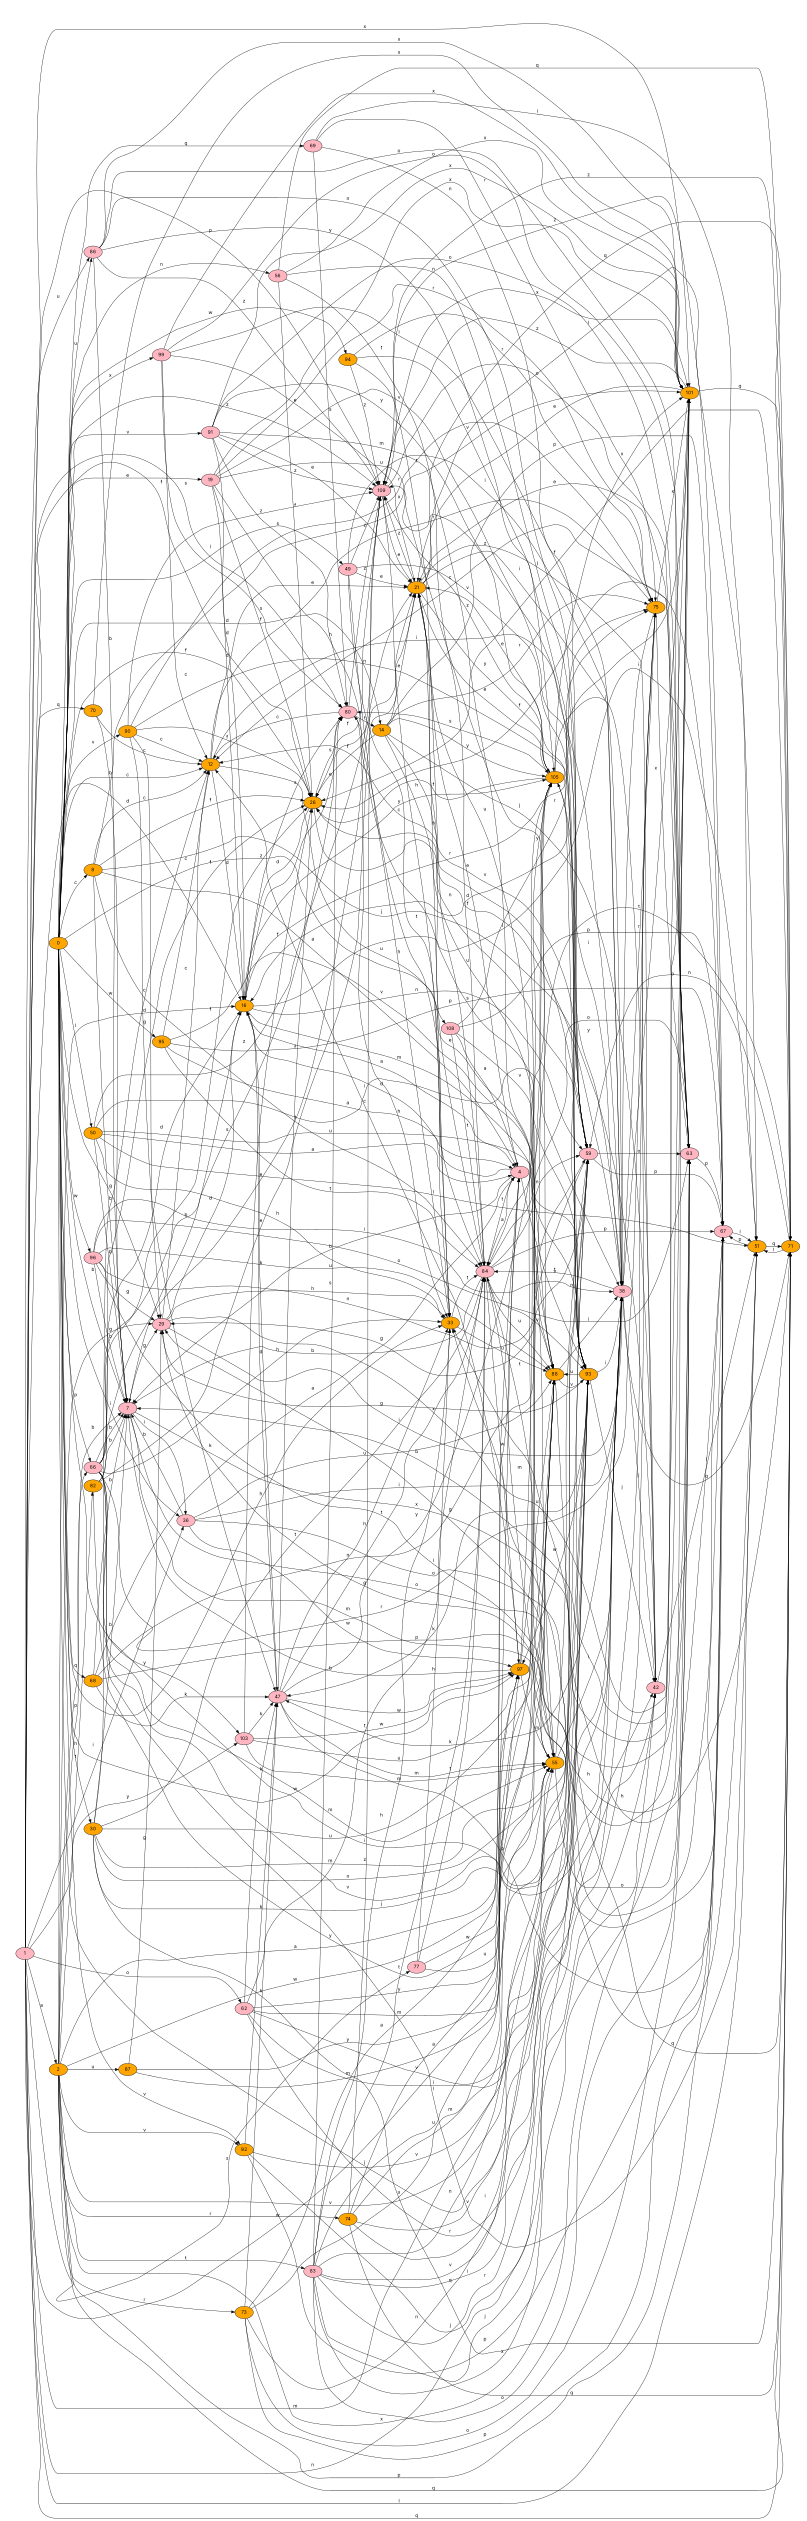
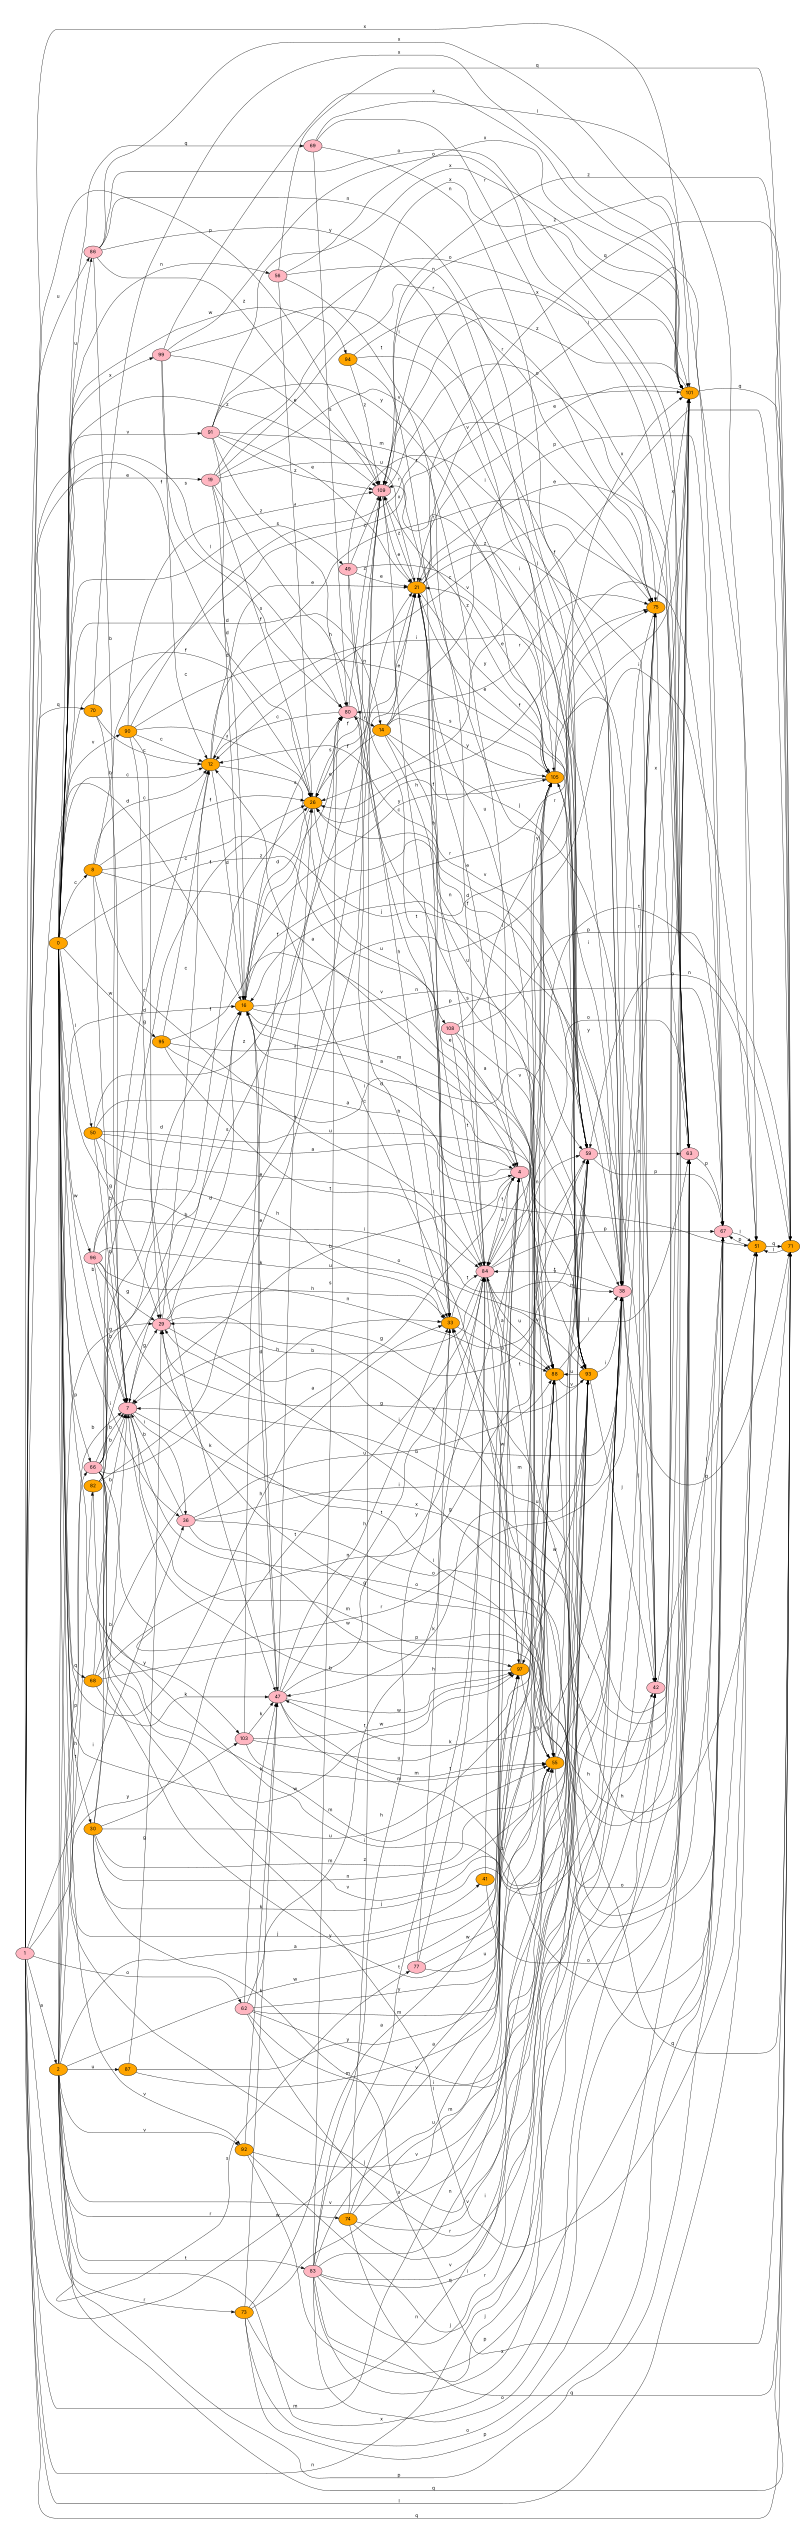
  strict digraph {
    fontname=Inter
    rankdir=LR
    node [fillcolor=orange fontname=Inter style=filled]
    edge [fontname=Inter]
    7 [fillcolor=lightpink]
    0
    8
    12
    14
    19 [fillcolor=lightpink]
    26
    29 [fillcolor=lightpink]
    30
    33
    36 [fillcolor=lightpink]
+   41
    42 [fillcolor=lightpink]
    49 [fillcolor=lightpink]
    50
    56 [fillcolor=lightpink]
    66 [fillcolor=lightpink]
    68
    69 [fillcolor=lightpink]
    86 [fillcolor=lightpink]
    90
    91 [fillcolor=lightpink]
    92
    94
    95
    96 [fillcolor=lightpink]
    97
    99 [fillcolor=lightpink]
    103 [fillcolor=lightpink]
    108 [fillcolor=lightpink]
    109 [fillcolor=lightpink]
    55
    101
    63 [fillcolor=lightpink]
    4 [fillcolor=lightpink]
    84 [fillcolor=lightpink]
    16
    21
    38 [fillcolor=lightpink]
    75
    88
    67 [fillcolor=lightpink]
    93
    105
    59 [fillcolor=lightpink]
    80 [fillcolor=lightpink]
    71
    51
    47 [fillcolor=lightpink]
    1 [fillcolor=lightpink]
    2
    62 [fillcolor=lightpink]
    70
    77 [fillcolor=lightpink]
    73
    74
    82
    83 [fillcolor=lightpink]
    87
    7 -> 29 [label=g]
    7 -> 36 [label=i]
    7 -> 55 [label=m]
    7 -> 101 [label=x]
    7 -> 63 [label=o]
    0 -> 7 [label=b]
    0 -> 8 [label=c]
    0 -> 12 [label=c]
    0 -> 14 [label=d]
    0 -> 19 [label=e]
    0 -> 26 [label=f]
    0 -> 29 [label=g]
    0 -> 30 [label=h]
    0 -> 33 [label=h]
    0 -> 36 [label=i]
+   0 -> 41 [label=j]
    0 -> 42 [label=j]
    0 -> 49 [label=l]
    0 -> 50 [label=l]
    0 -> 56 [label=n]
    0 -> 66 [label=p]
    0 -> 68 [label=q]
    0 -> 69 [label=q]
    0 -> 86 [label=u]
    0 -> 90 [label=v]
    0 -> 91 [label=v]
    0 -> 92 [label=v]
    0 -> 94 [label=w]
    0 -> 95 [label=w]
    0 -> 96 [label=w]
    0 -> 97 [label=w]
    0 -> 99 [label=x]
    0 -> 103 [label=y]
    0 -> 108 [label=z]
    0 -> 109 [label=z]
    8 -> 7 [label=b]
    8 -> 12 [label=c]
    8 -> 26 [label=f]
    8 -> 42 [label=j]
    8 -> 101 [label=x]
    8 -> 4 [label=a]
    8 -> 84 [label=t]
    12 -> 16 [label=d]
    12 -> 21 [label=e]
    12 -> 38 [label=i]
    12 -> 75 [label=r]
    12 -> 88 [label=u]
    14 -> 26 [label=f]
    14 -> 42 [label=j]
    14 -> 21 [label=e]
    14 -> 75 [label=r]
    14 -> 88 [label=u]
    14 -> 67 [label=p]
    14 -> 93 [label=v]
    14 -> 105 [label=y]
    19 -> 26 [label=f]
    19 -> 33 [label=h]
    19 -> 101 [label=x]
    19 -> 16 [label=d]
    19 -> 75 [label=r]
    19 -> 88 [label=u]
    19 -> 93 [label=v]
    26 -> 16 [label=d]
    26 -> 59 [label=n]
    26 -> 80 [label=s]
    29 -> 12 [label=c]
    29 -> 33 [label=h]
    29 -> 101 [label=x]
    29 -> 16 [label=d]
    29 -> 38 [label=i]
    30 -> 7 [label=b]
    30 -> 12 [label=c]
    30 -> 42 [label=j]
    30 -> 55 [label=m]
    30 -> 84 [label=t]
    30 -> 88 [label=u]
    30 -> 59 [label=n]
    30 -> 71 [label=q]
    33 -> 84 [label=t]
    33 -> 88 [label=u]
    36 -> 7 [label=b]
    36 -> 97 [label=w]
    36 -> 63 [label=o]
    36 -> 38 [label=i]
    36 -> 88 [label=u]
+   41 -> 63 [label=o]
+   41 -> 4 [label=a]
    42 -> 51 [label=l]
    49 -> 33 [label=h]
    49 -> 109 [label=z]
    49 -> 84 [label=t]
    49 -> 21 [label=e]
    49 -> 38 [label=i]
    49 -> 93 [label=v]
    50 -> 7 [label=b]
    50 -> 33 [label=h]
    50 -> 109 [label=z]
    50 -> 4 [label=a]
    50 -> 38 [label=i]
    50 -> 88 [label=u]
    50 -> 51 [label=l]
    56 -> 26 [label=f]
    56 -> 101 [label=x]
    56 -> 84 [label=t]
    56 -> 59 [label=n]
    56 -> 71 [label=q]
    66 -> 7 [label=b]
    66 -> 26 [label=f]
    66 -> 33 [label=h]
    66 -> 55 [label=m]
    66 -> 16 [label=d]
    66 -> 21 [label=e]
    66 -> 38 [label=i]
    66 -> 75 [label=r]
    66 -> 93 [label=v]
    66 -> 80 [label=s]
    66 -> 51 [label=l]
    68 -> 7 [label=b]
    68 -> 4 [label=a]
    68 -> 67 [label=p]
    68 -> 59 [label=n]
    68 -> 47 [label=k]
    69 -> 75 [label=r]
    69 -> 59 [label=n]
    69 -> 80 [label=s]
    69 -> 51 [label=l]
    86 -> 7 [label=b]
    86 -> 109 [label=z]
    86 -> 101 [label=x]
    86 -> 63 [label=o]
    86 -> 105 [label=y]
    86 -> 59 [label=n]
    90 -> 12 [label=c]
    90 -> 26 [label=f]
    90 -> 29 [label=g]
    90 -> 109 [label=z]
    90 -> 75 [label=r]
    90 -> 59 [label=n]
    90 -> 47 [label=k]
    91 -> 109 [label=z]
    91 -> 55 [label=m]
    91 -> 101 [label=x]
    91 -> 63 [label=o]
    91 -> 16 [label=d]
    91 -> 21 [label=e]
    91 -> 105 [label=y]
    91 -> 80 [label=s]
    92 -> 42 [label=j]
    92 -> 67 [label=p]
    92 -> 93 [label=v]
    92 -> 47 [label=k]
    94 -> 109 [label=z]
    94 -> 84 [label=t]
    94 -> 75 [label=r]
    94 -> 93 [label=v]
    95 -> 12 [label=c]
    95 -> 4 [label=a]
    95 -> 84 [label=t]
    95 -> 67 [label=p]
    95 -> 93 [label=v]
    96 -> 7 [label=b]
    96 -> 29 [label=g]
    96 -> 63 [label=o]
    96 -> 38 [label=i]
    96 -> 88 [label=u]
    96 -> 59 [label=n]
    96 -> 51 [label=l]
    97 -> 7 [label=b]
    97 -> 12 [label=c]
    97 -> 55 [label=m]
    97 -> 88 [label=u]
    97 -> 105 [label=y]
    99 -> 12 [label=c]
    99 -> 101 [label=x]
    99 -> 63 [label=o]
    99 -> 21 [label=e]
    99 -> 38 [label=i]
    99 -> 80 [label=s]
    103 -> 26 [label=f]
    103 -> 97 [label=w]
    103 -> 55 [label=m]
    103 -> 88 [label=u]
    103 -> 47 [label=k]
    108 -> 4 [label=a]
    108 -> 84 [label=t]
    108 -> 75 [label=r]
    108 -> 67 [label=p]
    108 -> 93 [label=v]
    109 -> 26 [label=f]
    109 -> 33 [label=h]
    109 -> 101 [label=x]
    109 -> 63 [label=o]
    109 -> 21 [label=e]
    55 -> 29 [label=g]
    55 -> 63 [label=o]
    55 -> 84 [label=t]
    55 -> 38 [label=i]
    55 -> 59 [label=n]
    101 -> 7 [label=b]
    101 -> 109 [label=z]
    101 -> 16 [label=d]
    101 -> 21 [label=e]
    101 -> 71 [label=q]
    63 -> 12 [label=c]
    63 -> 21 [label=e]
    63 -> 67 [label=p]
    4 -> 7 [label=b]
    4 -> 84 [label=t]
    4 -> 16 [label=d]
    4 -> 21 [label=e]
    4 -> 93 [label=v]
    84 -> 7 [label=b]
    84 -> 97 [label=w]
    84 -> 55 [label=m]
    84 -> 63 [label=o]
    84 -> 4 [label=a]
    84 -> 21 [label=e]
    84 -> 88 [label=u]
    84 -> 67 [label=p]
    84 -> 93 [label=v]
    84 -> 59 [label=n]
    16 -> 7 [label=b]
    16 -> 55 [label=m]
    16 -> 4 [label=a]
    16 -> 21 [label=e]
    16 -> 75 [label=r]
    16 -> 105 [label=y]
    16 -> 59 [label=n]
    16 -> 80 [label=s]
    16 -> 51 [label=l]
    16 -> 47 [label=k]
    21 -> 33 [label=h]
    21 -> 42 [label=j]
    21 -> 109 [label=z]
    21 -> 38 [label=i]
    21 -> 88 [label=u]
    21 -> 105 [label=y]
    21 -> 71 [label=q]
    21 -> 51 [label=l]
    38 -> 26 [label=f]
    38 -> 42 [label=j]
    38 -> 101 [label=x]
    38 -> 84 [label=t]
    38 -> 75 [label=r]
    38 -> 105 [label=y]
    38 -> 71 [label=q]
    38 -> 47 [label=k]
    75 -> 101 [label=x]
    75 -> 63 [label=o]
    75 -> 38 [label=i]
    88 -> 38 [label=i]
    88 -> 93 [label=v]
    88 -> 71 [label=q]
    67 -> 26 [label=f]
    67 -> 29 [label=g]
    67 -> 33 [label=h]
    67 -> 109 [label=z]
    67 -> 51 [label=l]
    93 -> 29 [label=g]
    93 -> 42 [label=j]
    93 -> 97 [label=w]
    93 -> 21 [label=e]
    93 -> 38 [label=i]
    93 -> 88 [label=u]
    93 -> 80 [label=s]
    93 -> 47 [label=k]
    105 -> 26 [label=f]
    105 -> 42 [label=j]
    105 -> 109 [label=z]
    105 -> 101 [label=x]
    105 -> 21 [label=e]
    105 -> 38 [label=i]
    105 -> 80 [label=s]
    59 -> 12 [label=c]
    59 -> 29 [label=g]
    59 -> 109 [label=z]
    59 -> 63 [label=o]
    59 -> 67 [label=p]
    80 -> 12 [label=c]
    80 -> 14 [label=t]
    80 -> 33 [label=h]
    80 -> 109 [label=z]
    71 -> 26 [label=f]
    71 -> 33 [label=h]
    71 -> 109 [label=z]
    71 -> 84 [label=t]
    71 -> 59 [label=n]
    71 -> 51 [label=l]
    51 -> 67 [label=p]
    51 -> 71 [label=q]
    47 -> 26 [label=f]
    47 -> 33 [label=h]
    47 -> 97 [label=w]
    47 -> 55 [label=m]
    47 -> 84 [label=t]
    47 -> 16 [label=d]
-   47 -> 67 [label=p]
+   47 -> 67 [label=z]
    47 -> 105 [label=y]
    1 -> 26 [label=f]
    1 -> 36 [label=i]
    1 -> 86 [label=u]
    1 -> 97 [label=w]
    1 -> 103 [label=y]
    1 -> 109 [label=p]
    1 -> 55 [label=m]
    1 -> 101 [label=x]
    1 -> 16 [label=d]
    1 -> 59 [label=n]
    1 -> 80 [label=s]
    1 -> 71 [label=q]
    1 -> 51 [label=l]
    1 -> 2 [label=a]
    1 -> 62 [label=o]
    1 -> 70 [label=q]
    1 -> 77 [label=s]
    2 -> 7 [label=b]
    2 -> 29 [label=g]
    2 -> 66 [label=p]
    2 -> 92 [label=v]
    2 -> 97 [label=w]
    2 -> 101 [label=x]
    2 -> 4 [label=a]
    2 -> 16 [label=d]
    2 -> 67 [label=p]
    2 -> 93 [label=v]
    2 -> 71 [label=q]
    2 -> 73 [label=r]
    2 -> 74 [label=r]
    2 -> 82 [label=t]
    2 -> 83 [label=t]
    2 -> 87 [label=u]
    62 -> 55 [label=m]
    62 -> 84 [label=t]
    62 -> 38 [label=i]
    62 -> 75 [label=r]
    62 -> 93 [label=v]
    62 -> 105 [label=y]
    62 -> 47 [label=k]
    70 -> 7 [label=b]
    70 -> 12 [label=c]
    70 -> 101 [label=x]
    77 -> 33 [label=h]
    77 -> 97 [label=w]
    77 -> 84 [label=t]
    77 -> 88 [label=u]
    73 -> 63 [label=o]
    73 -> 4 [label=a]
    73 -> 88 [label=u]
    73 -> 67 [label=p]
    73 -> 59 [label=n]
    73 -> 47 [label=k]
    74 -> 109 [label=z]
    74 -> 55 [label=m]
    74 -> 4 [label=a]
    74 -> 38 [label=i]
    74 -> 93 [label=v]
    74 -> 71 [label=q]
    82 -> 7 [label=b]
    82 -> 26 [label=f]
    82 -> 21 [label=e]
    82 -> 105 [label=y]
    83 -> 33 [label=h]
    83 -> 42 [label=j]
    83 -> 101 [label=x]
    83 -> 63 [label=o]
    83 -> 84 [label=t]
    83 -> 38 [label=i]
    83 -> 75 [label=r]
    83 -> 88 [label=u]
    83 -> 93 [label=v]
    83 -> 59 [label=n]
    83 -> 80 [label=s]
    87 -> 29 [label=g]
    87 -> 55 [label=m]
    87 -> 105 [label=y]
  }
